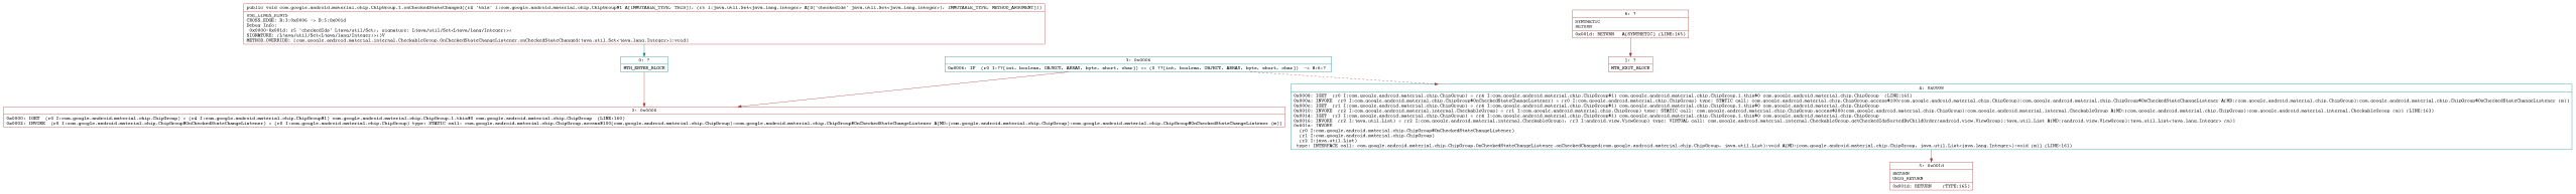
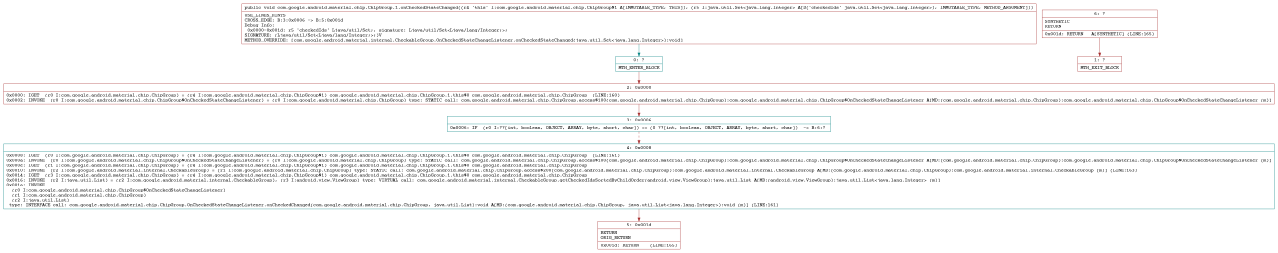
  digraph {
    fontname="Courier Prime"
    node [color=brown fontname="Courier Prime" shape=record]
    edge [color=brown fontname="Courier Prime"]
    n1 [color=teal label="{0\:\ ?|MTH_ENTER_BLOCK\l}"]
    n2 [label="{2\:\ 0x0000|0x0000: IGET  (r0 I:com.google.android.material.chip.ChipGroup) = (r4 I:com.google.android.material.chip.ChipGroup$1) com.google.android.material.chip.ChipGroup.1.this$0 com.google.android.material.chip.ChipGroup  (LINE:160)\l0x0002: INVOKE  (r0 I:com.google.android.material.chip.ChipGroup$OnCheckedStateChangeListener) = (r0 I:com.google.android.material.chip.ChipGroup) type: STATIC call: com.google.android.material.chip.ChipGroup.access$100(com.google.android.material.chip.ChipGroup):com.google.android.material.chip.ChipGroup$OnCheckedStateChangeListener A[MD:(com.google.android.material.chip.ChipGroup):com.google.android.material.chip.ChipGroup$OnCheckedStateChangeListener (m)]\l}"]
    n3 [color=teal label="{3\:\ 0x0006|0x0006: IF  (r0 I:??[int, boolean, OBJECT, ARRAY, byte, short, char]) == (0 ??[int, boolean, OBJECT, ARRAY, byte, short, char])  \-\> B:6:? \l}"]
    n4 [color=teal label="{4\:\ 0x0008|0x0008: IGET  (r0 I:com.google.android.material.chip.ChipGroup) = (r4 I:com.google.android.material.chip.ChipGroup$1) com.google.android.material.chip.ChipGroup.1.this$0 com.google.android.material.chip.ChipGroup  (LINE:161)\l0x000a: INVOKE  (r0 I:com.google.android.material.chip.ChipGroup$OnCheckedStateChangeListener) = (r0 I:com.google.android.material.chip.ChipGroup) type: STATIC call: com.google.android.material.chip.ChipGroup.access$100(com.google.android.material.chip.ChipGroup):com.google.android.material.chip.ChipGroup$OnCheckedStateChangeListener A[MD:(com.google.android.material.chip.ChipGroup):com.google.android.material.chip.ChipGroup$OnCheckedStateChangeListener (m)]\l0x000e: IGET  (r1 I:com.google.android.material.chip.ChipGroup) = (r4 I:com.google.android.material.chip.ChipGroup$1) com.google.android.material.chip.ChipGroup.1.this$0 com.google.android.material.chip.ChipGroup \l0x0010: INVOKE  (r2 I:com.google.android.material.internal.CheckableGroup) = (r1 I:com.google.android.material.chip.ChipGroup) type: STATIC call: com.google.android.material.chip.ChipGroup.access$200(com.google.android.material.chip.ChipGroup):com.google.android.material.internal.CheckableGroup A[MD:(com.google.android.material.chip.ChipGroup):com.google.android.material.internal.CheckableGroup (m)] (LINE:163)\l0x0014: IGET  (r3 I:com.google.android.material.chip.ChipGroup) = (r4 I:com.google.android.material.chip.ChipGroup$1) com.google.android.material.chip.ChipGroup.1.this$0 com.google.android.material.chip.ChipGroup \l0x0016: INVOKE  (r2 I:java.util.List) = (r2 I:com.google.android.material.internal.CheckableGroup), (r3 I:android.view.ViewGroup) type: VIRTUAL call: com.google.android.material.internal.CheckableGroup.getCheckedIdsSortedByChildOrder(android.view.ViewGroup):java.util.List A[MD:(android.view.ViewGroup):java.util.List\<java.lang.Integer\> (m)]\l0x001a: INVOKE  \l  (r0 I:com.google.android.material.chip.ChipGroup$OnCheckedStateChangeListener)\l  (r1 I:com.google.android.material.chip.ChipGroup)\l  (r2 I:java.util.List)\l type: INTERFACE call: com.google.android.material.chip.ChipGroup.OnCheckedStateChangeListener.onCheckedChanged(com.google.android.material.chip.ChipGroup, java.util.List):void A[MD:(com.google.android.material.chip.ChipGroup, java.util.List\<java.lang.Integer\>):void (m)] (LINE:161)\l}"]
-   n5 [label="{5\:\ 0x001d|RETURN\lORIG_RETURN\l|0x001d: RETURN    (TYPE:165)\l}"]
+   n5 [label="{5\:\ 0x001d|RETURN\lORIG_RETURN\l|0x001d: RETURN    (LINE:165)\l}"]
    n6 [label="{6\:\ ?|SYNTHETIC\lRETURN\l|0x001d: RETURN   A[SYNTHETIC] (LINE:165)\l}"]
    n7 [label="{1\:\ ?|MTH_EXIT_BLOCK\l}"]
    n8 [label="{public void com.google.android.material.chip.ChipGroup.1.onCheckedStateChanged((r4 'this' I:com.google.android.material.chip.ChipGroup$1 A[IMMUTABLE_TYPE, THIS]), (r5 I:java.util.Set\<java.lang.Integer\> A[D('checkedIds' java.util.Set\<java.lang.Integer\>), IMMUTABLE_TYPE, METHOD_ARGUMENT]))  | USE_LINES_HINTS\lCROSS_EDGE: B:3:0x0006 \-\> B:5:0x001d\lDebug Info:\l  0x0000\-0x001d: r5 'checkedIds' Ljava\/util\/Set;, signature: Ljava\/util\/Set\<Ljava\/lang\/Integer;\>;\lSIGNATURE: (Ljava\/util\/Set\<Ljava\/lang\/Integer;\>;)V\lMETHOD_OVERRIDE: [com.google.android.material.internal.CheckableGroup.OnCheckedStateChangeListener.onCheckedStateChanged(java.util.Set\<java.lang.Integer\>):void]\l}"]
    n1 -> n2
-   n3 -> n2
+   n2 -> n3
    n3 -> n4 [style=dashed]
    n4 -> n5
    n6 -> n7
    n8 -> n1 [color=teal]
  }
